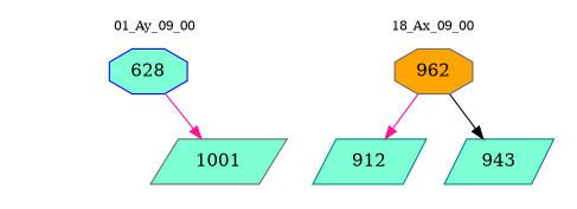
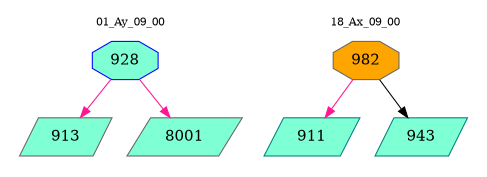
  digraph {
    node [color=gray40 fillcolor=aquamarine shape=parallelogram style=filled]
    edge [color=deeppink]
-   n1 [color=blue label=628 shape=octagon]
-   n3 [label=1001]
-   n4 [fillcolor=orange label=962 shape=octagon]
-   n5 [color=teal label=912]
+   n1 [color=blue label=928 shape=octagon]
+   n2 [label=913]
+   n3 [label=8001]
+   n4 [fillcolor=orange label=982 shape=octagon]
+   n5 [color=teal label=911]
    n6 [color=teal label=943]
    subgraph cluster_1 {
      color=white
      fontsize=10
      label="01_Ay_09_00"
      n1
+     n2
      n3
    }
    subgraph cluster_2 {
      color=white
      fontsize=10
      label="18_Ax_09_00"
      n4
      n5
      n6
    }
+   n1 -> n2
    n1 -> n3
    n4 -> n5
    n4 -> n6 [color=black]
  }
